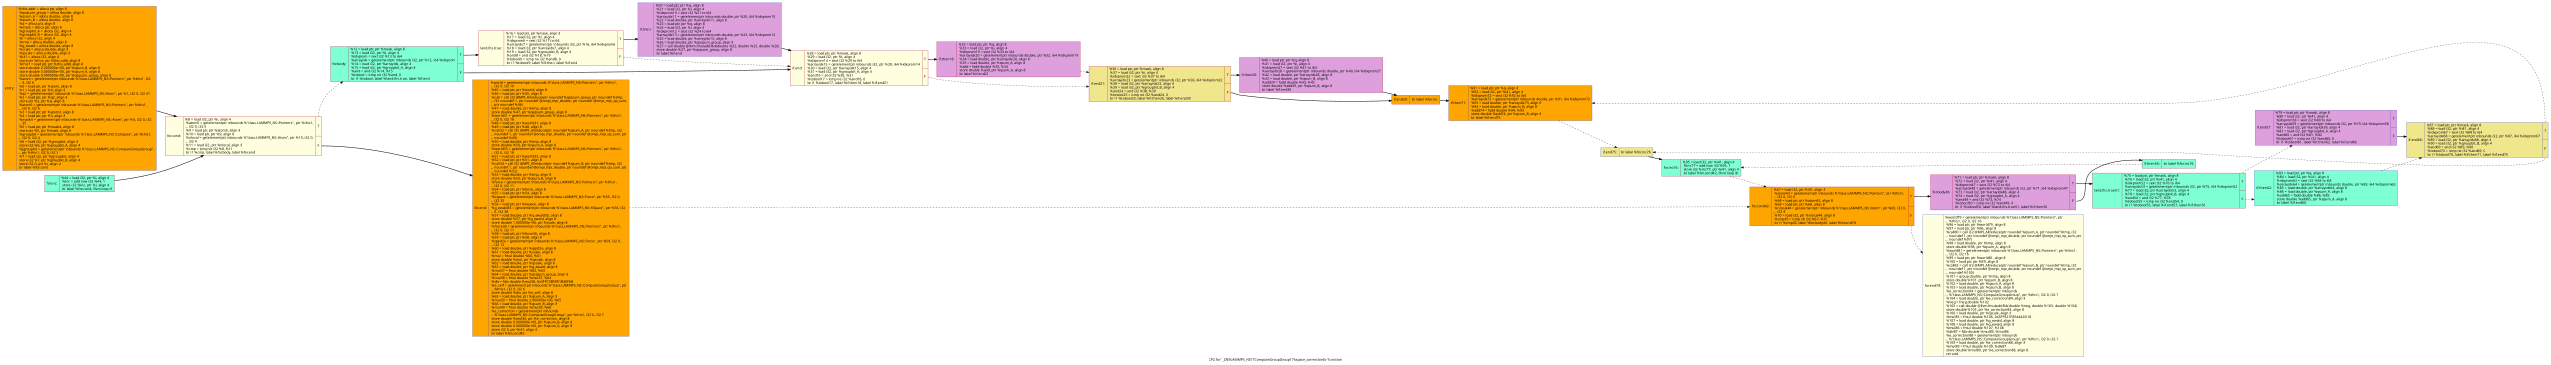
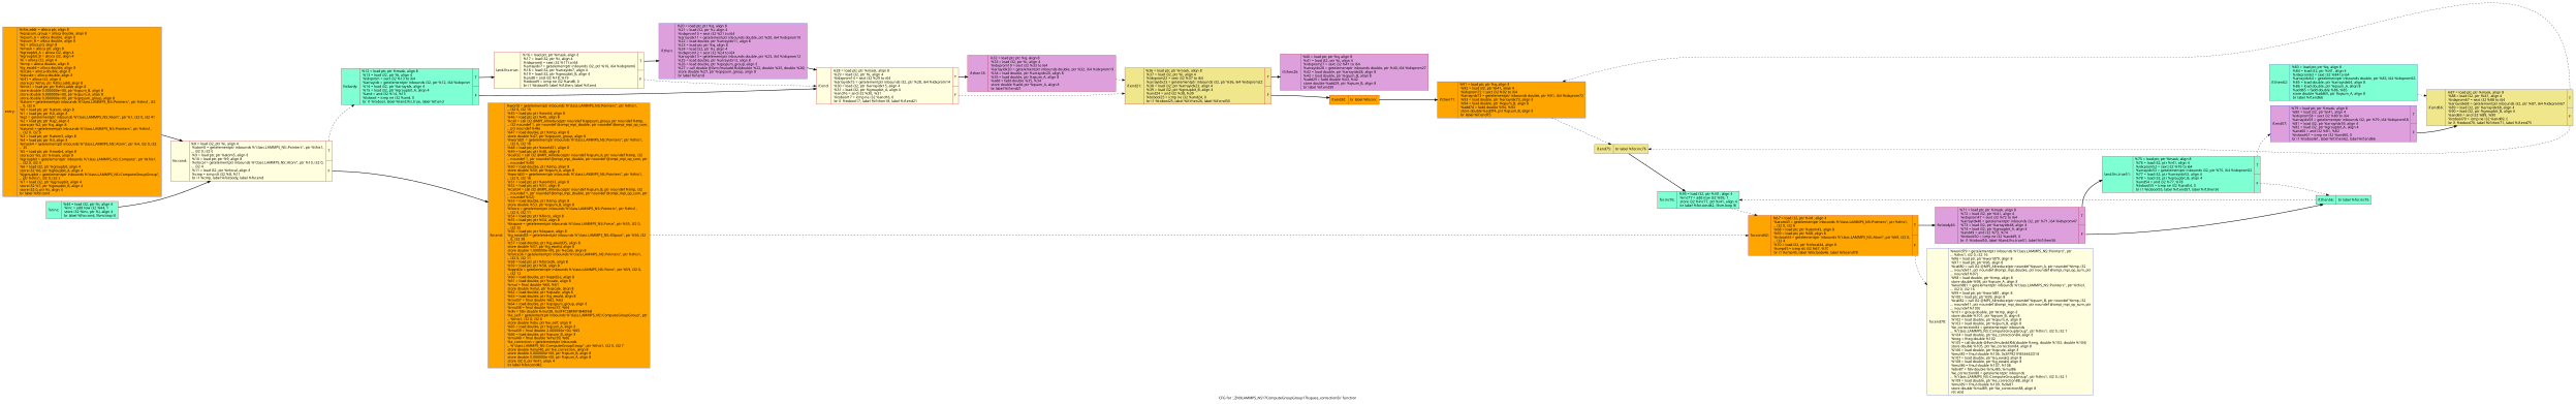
  digraph {
    fontname="Noto Sans"
    label="CFG for '_ZN9LAMMPS_NS17ComputeGroupGroup17kspace_correctionEv' function"
    rankdir=LR
    node [color="#b70d28ff" fillcolor=aquamarine fontname="Noto Sans" shape=record style=filled]
    edge [fontname="Noto Sans" style=bold]
    n1 [color="#3d50c3ff" fillcolor=orange label="{entry:\l|  %this.addr = alloca ptr, align 8\l  %qsqsum_group = alloca double, align 8\l  %qsum_A = alloca double, align 8\l  %qsum_B = alloca double, align 8\l  %q = alloca ptr, align 8\l  %mask = alloca ptr, align 8\l  %groupbit_A = alloca i32, align 4\l  %groupbit_B = alloca i32, align 4\l  %i = alloca i32, align 4\l  %tmp = alloca double, align 8\l  %g_ewald = alloca double, align 8\l  %scale = alloca double, align 8\l  %qscale = alloca double, align 8\l  %i41 = alloca i32, align 4\l  store ptr %this, ptr %this.addr, align 8\l  %this1 = load ptr, ptr %this.addr, align 8\l  store double 0.000000e+00, ptr %qsum_B, align 8\l  store double 0.000000e+00, ptr %qsum_A, align 8\l  store double 0.000000e+00, ptr %qsqsum_group, align 8\l  %atom = getelementptr inbounds %\"class.LAMMPS_NS::Pointers\", ptr %this1, i32\l... 0, i32 6\l  %0 = load ptr, ptr %atom, align 8\l  %1 = load ptr, ptr %0, align 8\l  %q2 = getelementptr inbounds %\"class.LAMMPS_NS::Atom\", ptr %1, i32 0, i32 41\l  %2 = load ptr, ptr %q2, align 8\l  store ptr %2, ptr %q, align 8\l  %atom3 = getelementptr inbounds %\"class.LAMMPS_NS::Pointers\", ptr %this1,\l... i32 0, i32 6\l  %3 = load ptr, ptr %atom3, align 8\l  %4 = load ptr, ptr %3, align 8\l  %mask4 = getelementptr inbounds %\"class.LAMMPS_NS::Atom\", ptr %4, i32 0, i32\l... 35\l  %5 = load ptr, ptr %mask4, align 8\l  store ptr %5, ptr %mask, align 8\l  %groupbit = getelementptr inbounds %\"class.LAMMPS_NS::Compute\", ptr %this1,\l... i32 0, i32 4\l  %6 = load i32, ptr %groupbit, align 4\l  store i32 %6, ptr %groupbit_A, align 4\l  %jgroupbit = getelementptr inbounds %\"class.LAMMPS_NS::ComputeGroupGroup\",\l... ptr %this1, i32 0, i32 3\l  %7 = load i32, ptr %jgroupbit, align 4\l  store i32 %7, ptr %groupbit_B, align 4\l  store i32 0, ptr %i, align 4\l  br label %for.cond\l}"]
    n2 [fillcolor=lightyellow label="{for.cond:\l|  %8 = load i32, ptr %i, align 4\l  %atom5 = getelementptr inbounds %\"class.LAMMPS_NS::Pointers\", ptr %this1,\l... i32 0, i32 6\l  %9 = load ptr, ptr %atom5, align 8\l  %10 = load ptr, ptr %9, align 8\l  %nlocal = getelementptr inbounds %\"class.LAMMPS_NS::Atom\", ptr %10, i32 0,\l... i32 4\l  %11 = load i32, ptr %nlocal, align 8\l  %cmp = icmp slt i32 %8, %11\l  br i1 %cmp, label %for.body, label %for.end\l|{<s0>T|<s1>F}}"]
    n3 [label="{for.body:\l|  %12 = load ptr, ptr %mask, align 8\l  %13 = load i32, ptr %i, align 4\l  %idxprom = sext i32 %13 to i64\l  %arrayidx = getelementptr inbounds i32, ptr %12, i64 %idxprom\l  %14 = load i32, ptr %arrayidx, align 4\l  %15 = load i32, ptr %groupbit_A, align 4\l  %and = and i32 %14, %15\l  %tobool = icmp ne i32 %and, 0\l  br i1 %tobool, label %land.lhs.true, label %if.end\l|{<s0>T|<s1>F}}"]
    n4 [color="#3d50c3ff" fillcolor=orange label="{for.end:\l|  %world = getelementptr inbounds %\"class.LAMMPS_NS::Pointers\", ptr %this1,\l... i32 0, i32 16\l  %45 = load ptr, ptr %world, align 8\l  %46 = load ptr, ptr %45, align 8\l  %call = call i32 @MPI_Allreduce(ptr noundef %qsqsum_group, ptr noundef %tmp,\l... i32 noundef 1, ptr noundef @ompi_mpi_double, ptr noundef @ompi_mpi_op_sum,\l... ptr noundef %46)\l  %47 = load double, ptr %tmp, align 8\l  store double %47, ptr %qsqsum_group, align 8\l  %world31 = getelementptr inbounds %\"class.LAMMPS_NS::Pointers\", ptr %this1,\l... i32 0, i32 16\l  %48 = load ptr, ptr %world31, align 8\l  %49 = load ptr, ptr %48, align 8\l  %call32 = call i32 @MPI_Allreduce(ptr noundef %qsum_A, ptr noundef %tmp, i32\l... noundef 1, ptr noundef @ompi_mpi_double, ptr noundef @ompi_mpi_op_sum, ptr\l... noundef %49)\l  %50 = load double, ptr %tmp, align 8\l  store double %50, ptr %qsum_A, align 8\l  %world33 = getelementptr inbounds %\"class.LAMMPS_NS::Pointers\", ptr %this1,\l... i32 0, i32 16\l  %51 = load ptr, ptr %world33, align 8\l  %52 = load ptr, ptr %51, align 8\l  %call34 = call i32 @MPI_Allreduce(ptr noundef %qsum_B, ptr noundef %tmp, i32\l... noundef 1, ptr noundef @ompi_mpi_double, ptr noundef @ompi_mpi_op_sum, ptr\l... noundef %52)\l  %53 = load double, ptr %tmp, align 8\l  store double %53, ptr %qsum_B, align 8\l  %force = getelementptr inbounds %\"class.LAMMPS_NS::Pointers\", ptr %this1,\l... i32 0, i32 11\l  %54 = load ptr, ptr %force, align 8\l  %55 = load ptr, ptr %54, align 8\l  %kspace = getelementptr inbounds %\"class.LAMMPS_NS::Force\", ptr %55, i32 0,\l... i32 35\l  %56 = load ptr, ptr %kspace, align 8\l  %g_ewald35 = getelementptr inbounds %\"class.LAMMPS_NS::KSpace\", ptr %56, i32\l... 0, i32 38\l  %57 = load double, ptr %g_ewald35, align 8\l  store double %57, ptr %g_ewald, align 8\l  store double 1.000000e+00, ptr %scale, align 8\l  %force36 = getelementptr inbounds %\"class.LAMMPS_NS::Pointers\", ptr %this1,\l... i32 0, i32 11\l  %58 = load ptr, ptr %force36, align 8\l  %59 = load ptr, ptr %58, align 8\l  %qqrd2e = getelementptr inbounds %\"class.LAMMPS_NS::Force\", ptr %59, i32 0,\l... i32 12\l  %60 = load double, ptr %qqrd2e, align 8\l  %61 = load double, ptr %scale, align 8\l  %mul = fmul double %60, %61\l  store double %mul, ptr %qscale, align 8\l  %62 = load double, ptr %qscale, align 8\l  %63 = load double, ptr %g_ewald, align 8\l  %mul37 = fmul double %62, %63\l  %64 = load double, ptr %qsqsum_group, align 8\l  %mul38 = fmul double %mul37, %64\l  %div = fdiv double %mul38, 0x3FFC5BF891B4EF6B\l  %e_self = getelementptr inbounds %\"class.LAMMPS_NS::ComputeGroupGroup\", ptr\l... %this1, i32 0, i32 6\l  store double %div, ptr %e_self, align 8\l  %65 = load double, ptr %qsum_A, align 8\l  %mul39 = fmul double 2.000000e+00, %65\l  %66 = load double, ptr %qsum_B, align 8\l  %mul40 = fmul double %mul39, %66\l  %e_correction = getelementptr inbounds\l... %\"class.LAMMPS_NS::ComputeGroupGroup\", ptr %this1, i32 0, i32 7\l  store double %mul40, ptr %e_correction, align 8\l  store double 0.000000e+00, ptr %qsum_B, align 8\l  store double 0.000000e+00, ptr %qsum_A, align 8\l  store i32 0, ptr %i41, align 4\l  br label %for.cond42\l}"]
    n5 [fillcolor=lightyellow label="{land.lhs.true:\l|  %16 = load ptr, ptr %mask, align 8\l  %17 = load i32, ptr %i, align 4\l  %idxprom6 = sext i32 %17 to i64\l  %arrayidx7 = getelementptr inbounds i32, ptr %16, i64 %idxprom6\l  %18 = load i32, ptr %arrayidx7, align 4\l  %19 = load i32, ptr %groupbit_B, align 4\l  %and8 = and i32 %18, %19\l  %tobool9 = icmp ne i32 %and8, 0\l  br i1 %tobool9, label %if.then, label %if.end\l|{<s0>T|<s1>F}}"]
    n6 [fillcolor=lightyellow label="{if.end:\l|  %28 = load ptr, ptr %mask, align 8\l  %29 = load i32, ptr %i, align 4\l  %idxprom14 = sext i32 %29 to i64\l  %arrayidx15 = getelementptr inbounds i32, ptr %28, i64 %idxprom14\l  %30 = load i32, ptr %arrayidx15, align 4\l  %31 = load i32, ptr %groupbit_A, align 4\l  %and16 = and i32 %30, %31\l  %tobool17 = icmp ne i32 %and16, 0\l  br i1 %tobool17, label %if.then18, label %if.end21\l|{<s0>T|<s1>F}}"]
    n7 [fillcolor=orange label="{for.cond42:\l|  %67 = load i32, ptr %i41, align 4\l  %atom43 = getelementptr inbounds %\"class.LAMMPS_NS::Pointers\", ptr %this1,\l... i32 0, i32 6\l  %68 = load ptr, ptr %atom43, align 8\l  %69 = load ptr, ptr %68, align 8\l  %nlocal44 = getelementptr inbounds %\"class.LAMMPS_NS::Atom\", ptr %69, i32 0,\l... i32 4\l  %70 = load i32, ptr %nlocal44, align 8\l  %cmp45 = icmp slt i32 %67, %70\l  br i1 %cmp45, label %for.body46, label %for.end78\l|{<s0>T|<s1>F}}"]
    n8 [color="#3d50c3ff" fillcolor=plum label="{if.then:\l|  %20 = load ptr, ptr %q, align 8\l  %21 = load i32, ptr %i, align 4\l  %idxprom10 = sext i32 %21 to i64\l  %arrayidx11 = getelementptr inbounds double, ptr %20, i64 %idxprom10\l  %22 = load double, ptr %arrayidx11, align 8\l  %23 = load ptr, ptr %q, align 8\l  %24 = load i32, ptr %i, align 4\l  %idxprom12 = sext i32 %24 to i64\l  %arrayidx13 = getelementptr inbounds double, ptr %23, i64 %idxprom12\l  %25 = load double, ptr %arrayidx13, align 8\l  %26 = load double, ptr %qsqsum_group, align 8\l  %27 = call double @llvm.fmuladd.f64(double %22, double %25, double %26)\l  store double %27, ptr %qsqsum_group, align 8\l  br label %if.end\l}"]
    n9 [fillcolor=plum label="{if.then18:\l|  %32 = load ptr, ptr %q, align 8\l  %33 = load i32, ptr %i, align 4\l  %idxprom19 = sext i32 %33 to i64\l  %arrayidx20 = getelementptr inbounds double, ptr %32, i64 %idxprom19\l  %34 = load double, ptr %arrayidx20, align 8\l  %35 = load double, ptr %qsum_A, align 8\l  %add = fadd double %35, %34\l  store double %add, ptr %qsum_A, align 8\l  br label %if.end21\l}"]
    n10 [fillcolor=khaki label="{if.end21:\l|  %36 = load ptr, ptr %mask, align 8\l  %37 = load i32, ptr %i, align 4\l  %idxprom22 = sext i32 %37 to i64\l  %arrayidx23 = getelementptr inbounds i32, ptr %36, i64 %idxprom22\l  %38 = load i32, ptr %arrayidx23, align 4\l  %39 = load i32, ptr %groupbit_B, align 4\l  %and24 = and i32 %38, %39\l  %tobool25 = icmp ne i32 %and24, 0\l  br i1 %tobool25, label %if.then26, label %if.end30\l|{<s0>T|<s1>F}}"]
    n11 [fillcolor=plum label="{for.body46:\l|  %71 = load ptr, ptr %mask, align 8\l  %72 = load i32, ptr %i41, align 4\l  %idxprom47 = sext i32 %72 to i64\l  %arrayidx48 = getelementptr inbounds i32, ptr %71, i64 %idxprom47\l  %73 = load i32, ptr %arrayidx48, align 4\l  %74 = load i32, ptr %groupbit_A, align 4\l  %and49 = and i32 %73, %74\l  %tobool50 = icmp ne i32 %and49, 0\l  br i1 %tobool50, label %land.lhs.true51, label %if.then56\l|{<s0>T|<s1>F}}"]
    n12 [color="#3d50c3ff" fillcolor=lightyellow label="{for.end78:\l|  %world79 = getelementptr inbounds %\"class.LAMMPS_NS::Pointers\", ptr\l... %this1, i32 0, i32 16\l  %96 = load ptr, ptr %world79, align 8\l  %97 = load ptr, ptr %96, align 8\l  %call80 = call i32 @MPI_Allreduce(ptr noundef %qsum_A, ptr noundef %tmp, i32\l... noundef 1, ptr noundef @ompi_mpi_double, ptr noundef @ompi_mpi_op_sum, ptr\l... noundef %97)\l  %98 = load double, ptr %tmp, align 8\l  store double %98, ptr %qsum_A, align 8\l  %world81 = getelementptr inbounds %\"class.LAMMPS_NS::Pointers\", ptr %this1,\l... i32 0, i32 16\l  %99 = load ptr, ptr %world81, align 8\l  %100 = load ptr, ptr %99, align 8\l  %call82 = call i32 @MPI_Allreduce(ptr noundef %qsum_B, ptr noundef %tmp, i32\l... noundef 1, ptr noundef @ompi_mpi_double, ptr noundef @ompi_mpi_op_sum, ptr\l... noundef %100)\l  %101 = group double, ptr %tmp, align 8\l  store double %101, ptr %qsum_B, align 8\l  %102 = load double, ptr %qsum_A, align 8\l  %103 = load double, ptr %qsum_B, align 8\l  %e_correction84 = getelementptr inbounds\l... %\"class.LAMMPS_NS::ComputeGroupGroup\", ptr %this1, i32 0, i32 7\l  %104 = load double, ptr %e_correction84, align 8\l  %neg = fneg double %102\l  %105 = call double @llvm.fmuladd.f64(double %neg, double %103, double %104)\l  store double %105, ptr %e_correction84, align 8\l  %106 = load double, ptr %qscale, align 8\l  %mul85 = fmul double %106, 0x3FF921FB54442D18\l  %107 = load double, ptr %g_ewald, align 8\l  %108 = load double, ptr %g_ewald, align 8\l  %mul86 = fmul double %107, %108\l  %div87 = fdiv double %mul85, %mul86\l  %e_correction88 = getelementptr inbounds\l... %\"class.LAMMPS_NS::ComputeGroupGroup\", ptr %this1, i32 0, i32 7\l  %109 = load double, ptr %e_correction88, align 8\l  %mul89 = fmul double %109, %div87\l  store double %mul89, ptr %e_correction88, align 8\l  ret void\l}"]
    n13 [fillcolor=plum label="{if.then26:\l|  %40 = load ptr, ptr %q, align 8\l  %41 = load i32, ptr %i, align 4\l  %idxprom27 = sext i32 %41 to i64\l  %arrayidx28 = getelementptr inbounds double, ptr %40, i64 %idxprom27\l  %42 = load double, ptr %arrayidx28, align 8\l  %43 = load double, ptr %qsum_B, align 8\l  %add29 = fadd double %43, %42\l  store double %add29, ptr %qsum_B, align 8\l  br label %if.end30\l}"]
    n14 [fillcolor=orange label="{if.end30:\l|  br label %for.inc\l}"]
    n15 [color="#3d50c3ff" fillcolor=orange label="{if.then71:\l|  %91 = load ptr, ptr %q, align 8\l  %92 = load i32, ptr %i41, align 4\l  %idxprom72 = sext i32 %92 to i64\l  %arrayidx73 = getelementptr inbounds double, ptr %91, i64 %idxprom72\l  %93 = load double, ptr %arrayidx73, align 8\l  %94 = load double, ptr %qsum_B, align 8\l  %add74 = fadd double %94, %93\l  store double %add74, ptr %qsum_B, align 8\l  br label %if.end75\l}"]
    n16 [label="{for.inc:\l|  %44 = load i32, ptr %i, align 4\l  %inc = add nsw i32 %44, 1\l  store i32 %inc, ptr %i, align 4\l  br label %for.cond, !llvm.loop !6\l}"]
    n17 [label="{land.lhs.true51:\l|  %75 = load ptr, ptr %mask, align 8\l  %76 = load i32, ptr %i41, align 4\l  %idxprom52 = sext i32 %76 to i64\l  %arrayidx53 = getelementptr inbounds i32, ptr %75, i64 %idxprom52\l  %77 = load i32, ptr %arrayidx53, align 4\l  %78 = load i32, ptr %groupbit_B, align 4\l  %and54 = and i32 %77, %78\l  %tobool55 = icmp ne i32 %and54, 0\l  br i1 %tobool55, label %if.end57, label %if.then56\l|{<s0>T|<s1>F}}"]
    n18 [label="{if.then56:\l|  br label %for.inc76\l}"]
    n19 [color="#3d50c3ff" fillcolor=plum label="{if.end57:\l|  %79 = load ptr, ptr %mask, align 8\l  %80 = load i32, ptr %i41, align 4\l  %idxprom58 = sext i32 %80 to i64\l  %arrayidx59 = getelementptr inbounds i32, ptr %79, i64 %idxprom58\l  %81 = load i32, ptr %arrayidx59, align 4\l  %82 = load i32, ptr %groupbit_A, align 4\l  %and60 = and i32 %81, %82\l  %tobool61 = icmp ne i32 %and60, 0\l  br i1 %tobool61, label %if.then62, label %if.end66\l|{<s0>T|<s1>F}}"]
    n20 [label="{for.inc76:\l|  %95 = load i32, ptr %i41, align 4\l  %inc77 = add nsw i32 %95, 1\l  store i32 %inc77, ptr %i41, align 4\l  br label %for.cond42, !llvm.loop !8\l}"]
    n21 [color="#3d50c3ff" fillcolor=khaki label="{if.end66:\l|  %87 = load ptr, ptr %mask, align 8\l  %88 = load i32, ptr %i41, align 4\l  %idxprom67 = sext i32 %88 to i64\l  %arrayidx68 = getelementptr inbounds i32, ptr %87, i64 %idxprom67\l  %89 = load i32, ptr %arrayidx68, align 4\l  %90 = load i32, ptr %groupbit_B, align 4\l  %and69 = and i32 %89, %90\l  %tobool70 = icmp ne i32 %and69, 0\l  br i1 %tobool70, label %if.then71, label %if.end75\l|{<s0>T|<s1>F}}"]
    n22 [color="#3d50c3ff" label="{if.then62:\l|  %83 = load ptr, ptr %q, align 8\l  %84 = load i32, ptr %i41, align 4\l  %idxprom63 = sext i32 %84 to i64\l  %arrayidx64 = getelementptr inbounds double, ptr %83, i64 %idxprom63\l  %85 = load double, ptr %arrayidx64, align 8\l  %86 = load double, ptr %qsum_A, align 8\l  %add65 = fadd double %86, %85\l  store double %add65, ptr %qsum_A, align 8\l  br label %if.end66\l}"]
    n23 [color="#3d50c3ff" fillcolor=khaki label="{if.end75:\l|  br label %for.inc76\l}"]
    n1 -> n2
    n2 -> n3 [style=dashed tailport=s0]
    n2 -> n4 [tailport=s1]
    n3 -> n5 [tailport=s0]
    n3 -> n6 [tailport=s1]
    n4 -> n7 [style=dashed]
    n5 -> n6 [style=dashed tailport=s1]
    n5 -> n8 [tailport=s0]
    n6 -> n9 [tailport=s0]
    n6 -> n10 [style=dashed tailport=s1]
    n7 -> n11 [tailport=s0]
    n7 -> n12 [style=dashed tailport=s1]
    n8 -> n6
    n9 -> n10 [style=dashed]
    n10 -> n13 [tailport=s0]
    n10 -> n14 [tailport=s1]
    n11 -> n17 [tailport=s0]
    n11 -> n18 [tailport=s1]
-   n13 -> n14
    n14 -> n15
    n15 -> n23 [style=dashed]
    n16 -> n2
-   n17 -> n22 [style=dashed tailport=s1]
+   n17 -> n18 [style=dashed tailport=s1]
    n17 -> n19 [style=dashed tailport=s0]
    n18 -> n20 [style=dashed]
    n19 -> n21 [tailport=s1]
    n20 -> n7 [style=dashed]
    n21 -> n15 [style=dashed tailport=s0]
    n21 -> n23 [style=dashed tailport=s1]
    n22 -> n21 [style=dashed]
    n23 -> n20
  }
